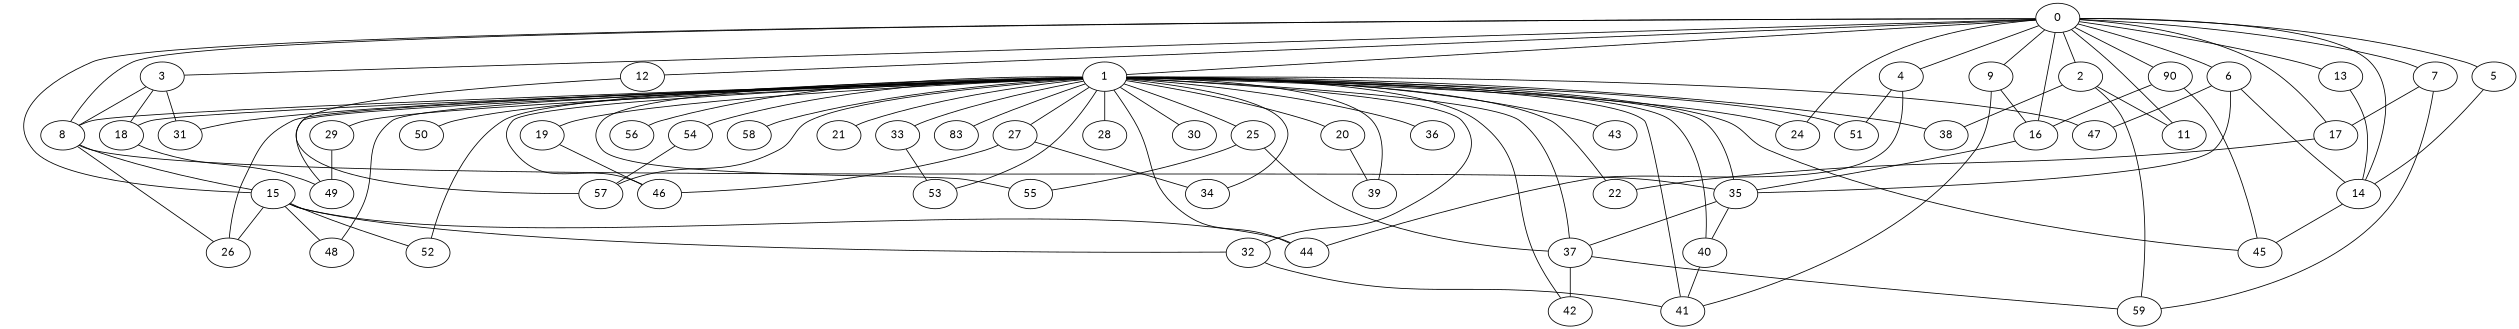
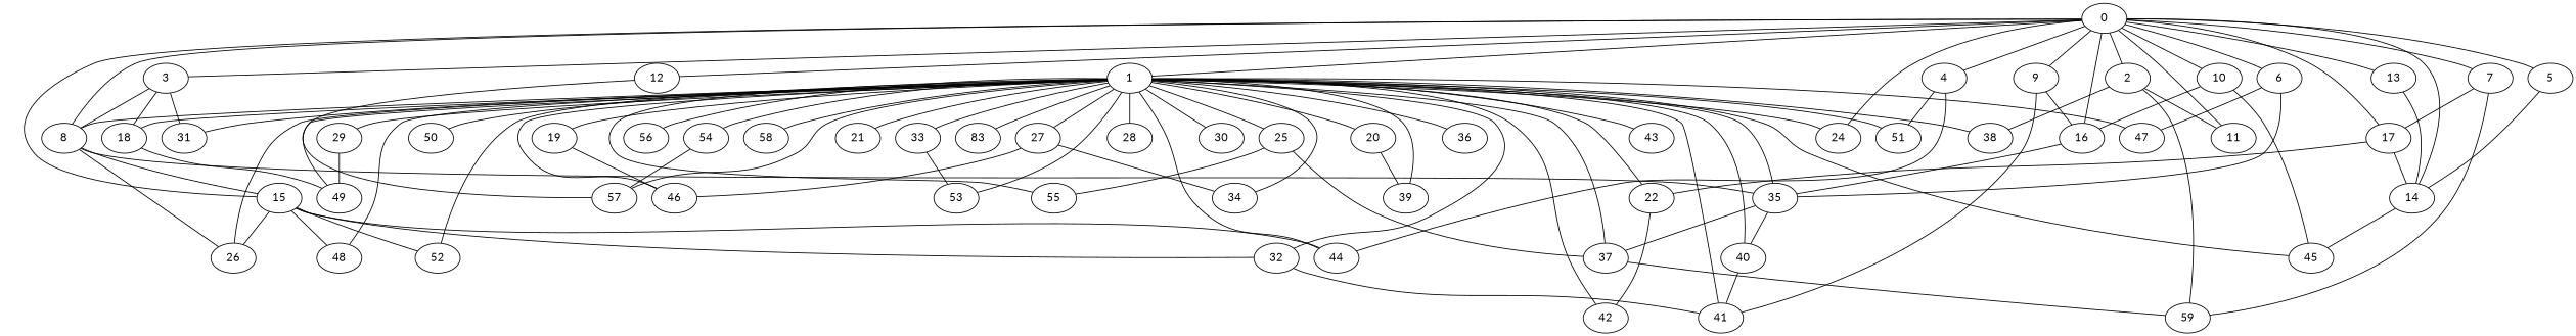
  graph {
    fontname=Lato
    node [fontname=Lato]
    edge [fontname=Lato]
    0
    1
    2
    3
    4
    5
    6
    7
    8
    9
-   10 [label=90]
+   10
    11
    12
    13
    14
    15
    16
    17
    24
    18
    19
    20
    21
    22
    n25 [label=83]
    25
    26
    27
    28
    29
    30
    31
    32
    33
    34
    35
    36
    37
    38
    39
    40
    41
    42
    43
    44
    45
    46
    47
    48
    49
    50
    51
    52
    53
    54
    55
    56
    57
    58
    59
    0 -- 1
    0 -- 2
    0 -- 3
    0 -- 4
    0 -- 5
    0 -- 6
    0 -- 7
    0 -- 8
    0 -- 9
    0 -- 10
    0 -- 11
    0 -- 12
    0 -- 13
    0 -- 14
    0 -- 15
    0 -- 16
    0 -- 17
    0 -- 24
    1 -- 8
    1 -- 24
    1 -- 18
    1 -- 19
    1 -- 20
    1 -- 21
    1 -- 22
    1 -- n25
    1 -- 25
    1 -- 26
    1 -- 27
    1 -- 28
    1 -- 29
    1 -- 30
    1 -- 31
    1 -- 32
    1 -- 33
    1 -- 34
    1 -- 35
    1 -- 36
    1 -- 37
    1 -- 38
    1 -- 39
    1 -- 40
    1 -- 41
    1 -- 42
    1 -- 43
    1 -- 44
    1 -- 45
    1 -- 46
    1 -- 47
    1 -- 48
    1 -- 49
    1 -- 50
    1 -- 51
    1 -- 52
    1 -- 53
    1 -- 54
    1 -- 55
    1 -- 56
    1 -- 57
    1 -- 58
    2 -- 11
    2 -- 38
    2 -- 59
    3 -- 8
    3 -- 18
    3 -- 31
    4 -- 44
    4 -- 51
    5 -- 14
-   6 -- 14
+   17 -- 14
    6 -- 35
    6 -- 47
    7 -- 17
    7 -- 59
    8 -- 15
    8 -- 26
    8 -- 35
    9 -- 16
    9 -- 41
    10 -- 16
    10 -- 45
    12 -- 57
    13 -- 14
    14 -- 45
    15 -- 26
    15 -- 32
    15 -- 44
    15 -- 48
    15 -- 52
    16 -- 35
    17 -- 22
    18 -- 49
    19 -- 46
    20 -- 39
    25 -- 37
    25 -- 55
    27 -- 34
    27 -- 46
    29 -- 49
    32 -- 41
    33 -- 53
    35 -- 37
    35 -- 40
-   37 -- 42
+   22 -- 42
    37 -- 59
    40 -- 41
    54 -- 57
  }
